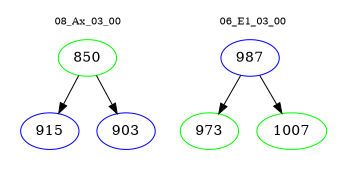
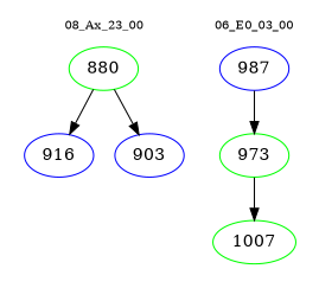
  digraph {
    node [color=green]
    edge [color=black]
-   n1 [label=850]
-   n2 [color=blue label=915]
+   n1 [label=880]
+   n2 [color=blue label=916]
    n3 [color=blue label=903]
    n4 [label=973]
    n5 [color=blue label=987]
    n6 [label=1007]
    subgraph cluster_1 {
      color=white
      fontsize=10
-     label="08_Ax_03_00"
+     label="08_Ax_23_00"
      n1
      n2
      n3
    }
    subgraph cluster_2 {
      color=white
      fontsize=10
-     label="06_E1_03_00"
+     label="06_E0_03_00"
      n4
      n5
      n6
    }
    n1 -> n2
    n1 -> n3
-   n5 -> n6
+   n4 -> n6
    n5 -> n4
  }
